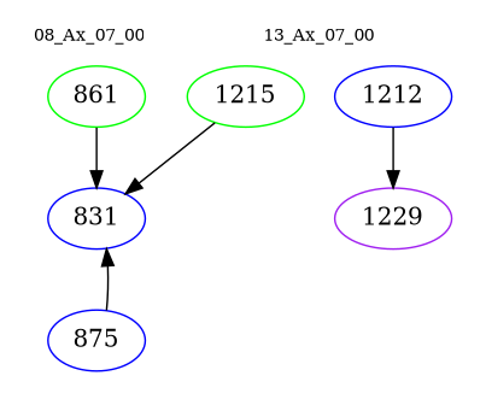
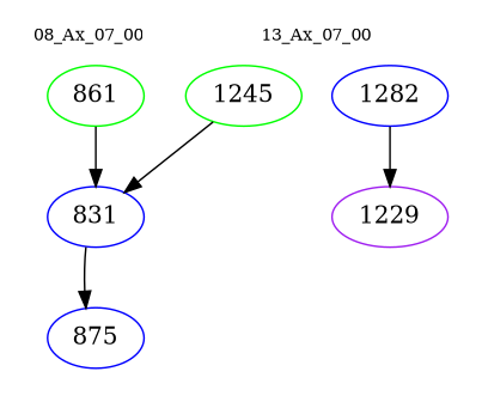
  digraph {
    node [color=blue]
    edge [color=black]
    n1 [color=green label=861]
    n2 [label=831]
    n3 [label=875]
-   n4 [color=green label=1215]
-   n5 [label=1212]
+   n4 [color=green label=1245]
+   n5 [label=1282]
    n6 [color=purple label=1229]
    subgraph cluster_1 {
      color=white
      fontsize=10
      label="08_Ax_07_00"
      n1
      n2
      n3
    }
    subgraph cluster_2 {
      color=white
      fontsize=10
      label="13_Ax_07_00"
      n4
      n5
      n6
    }
    n1 -> n2
-   n3 -> n2
+   n2 -> n3
    n4 -> n2
    n5 -> n6
  }
